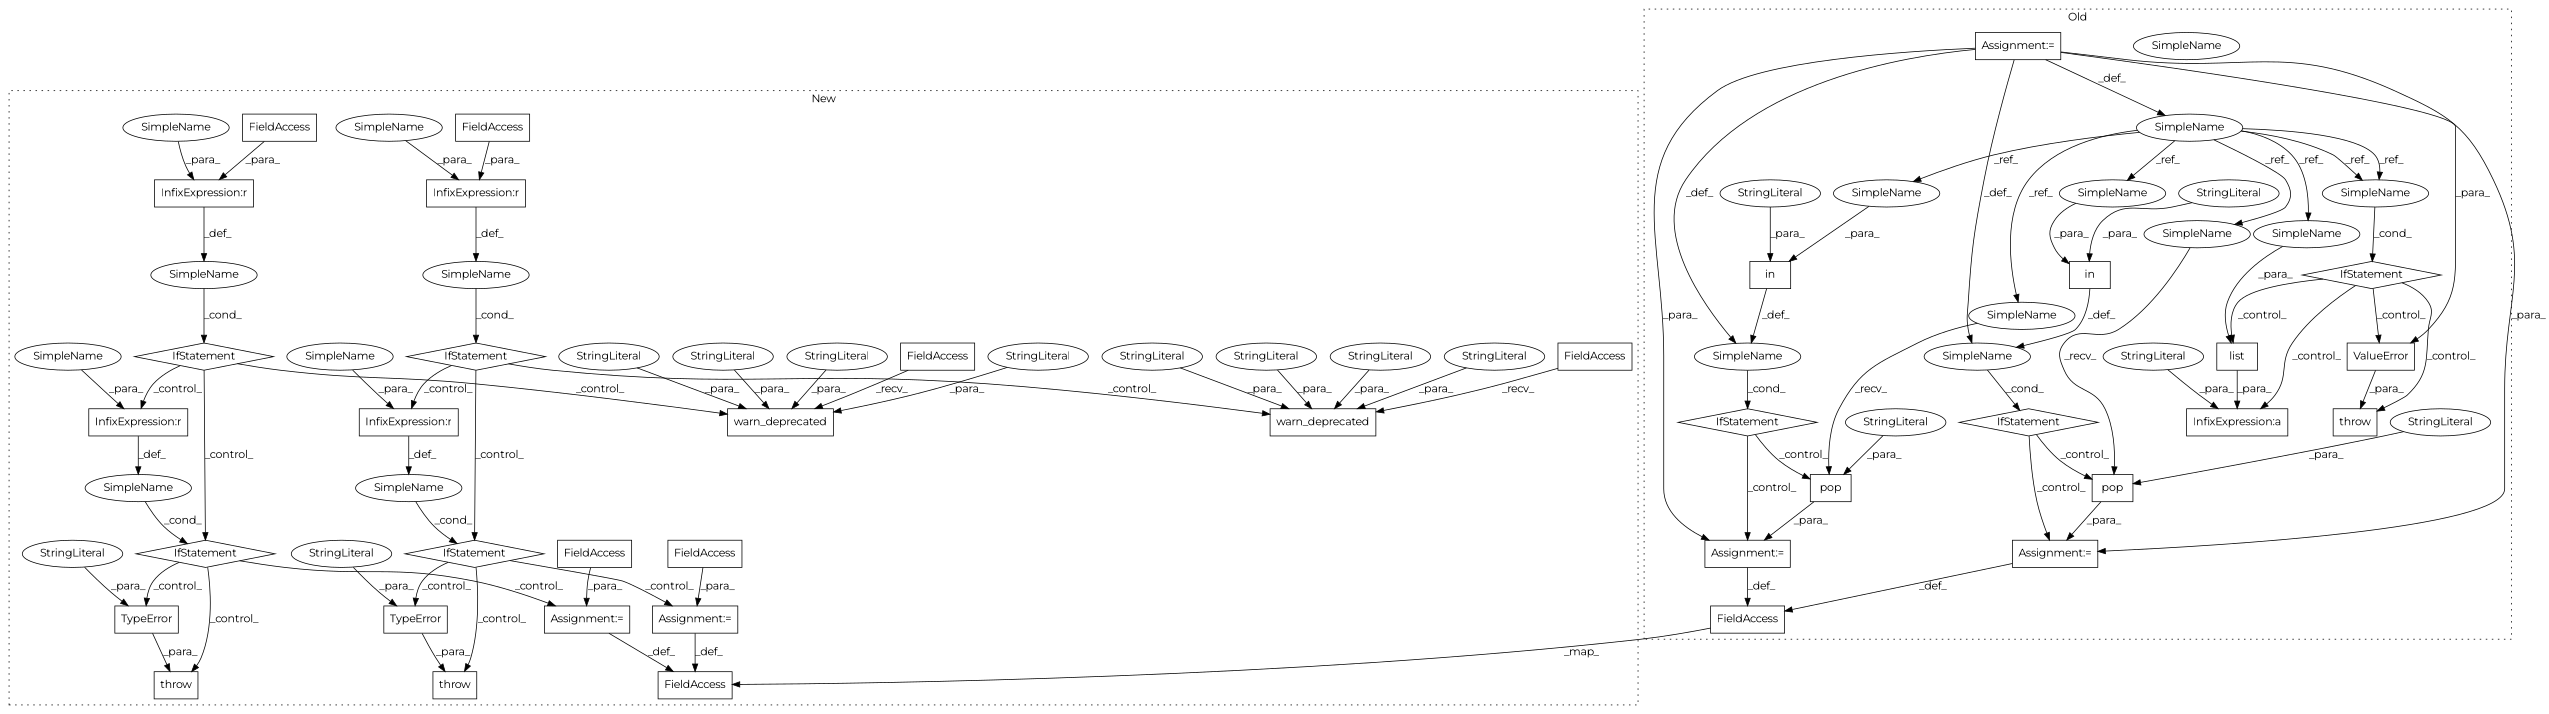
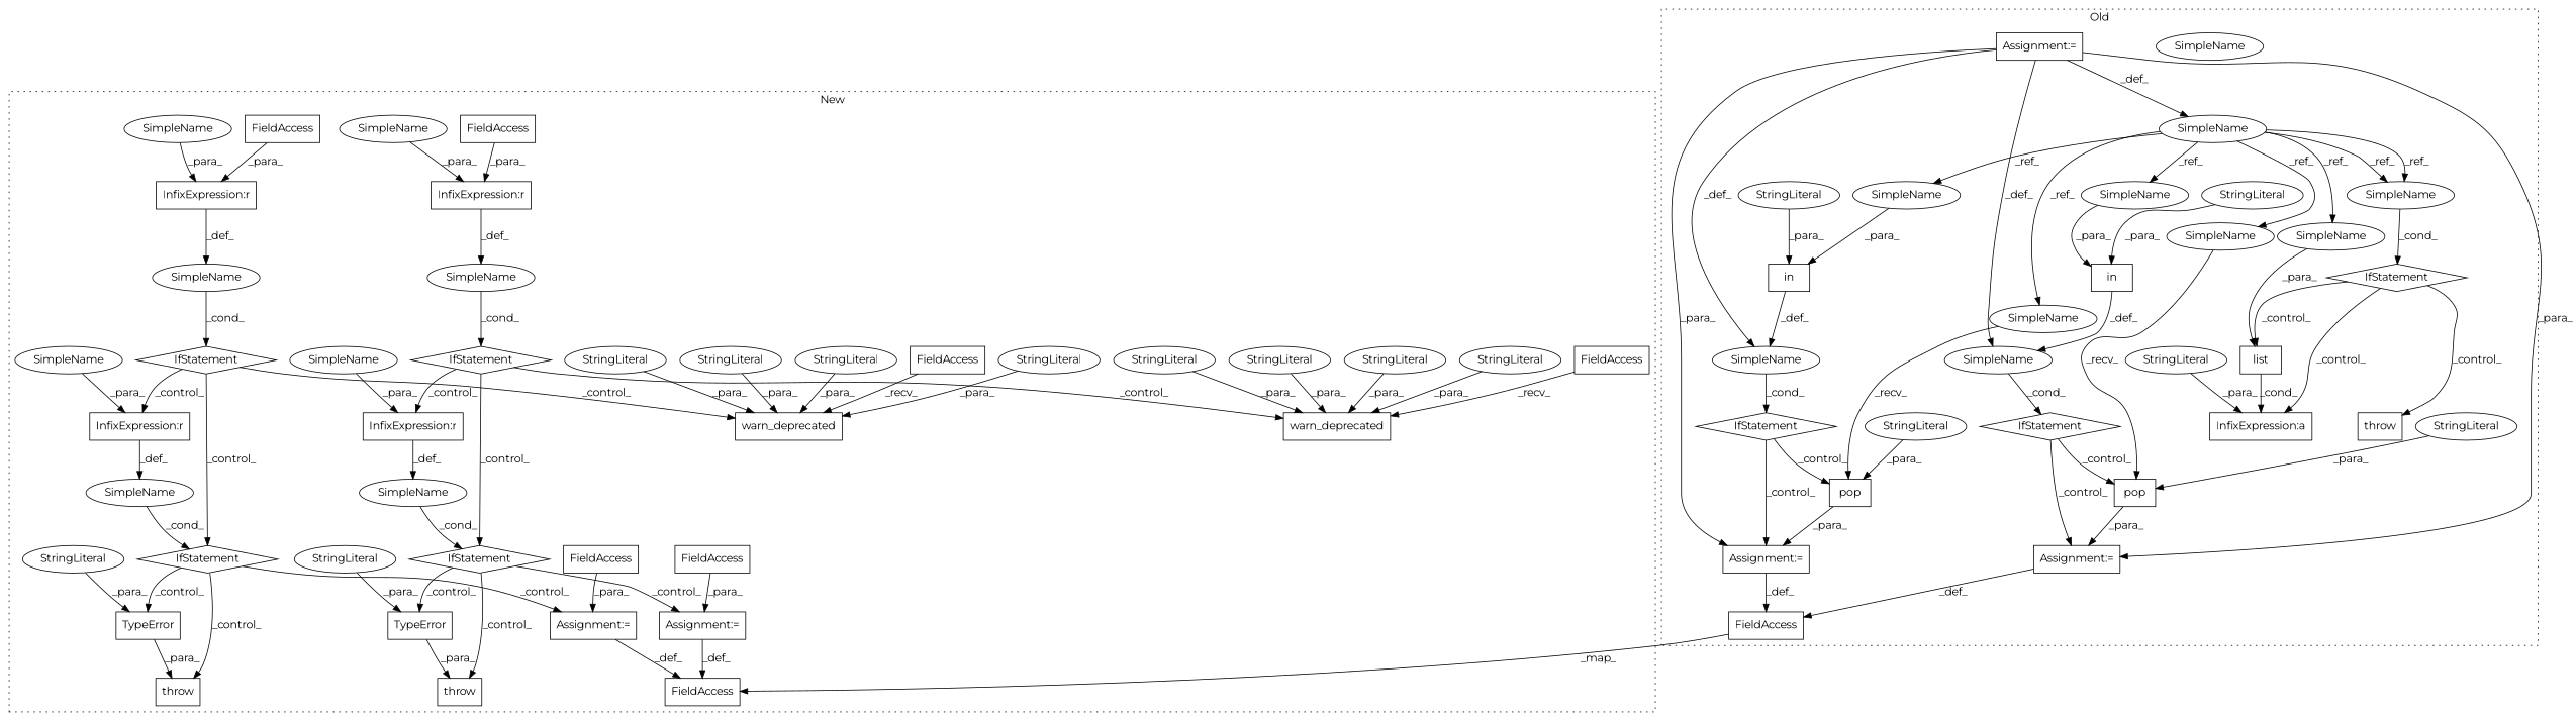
  digraph {
    fontname=Montserrat
    node [a=42 fontname=Montserrat l=4 shape=ellipse]
    edge [fontname=Montserrat]
    n1 [a=32 l="4,1" label=pop s="16875,16885" shape=box]
    n2 [l=2 label=SimpleName s=16827]
    n3 [a=53 l=6 label=throw s=16974 shape=box]
    n4 [a=27 l=3 label="InfixExpression:a" s=17016 shape=box]
    n5 [a=105 l=12 label=in s=16843 shape=box]
    n6 [l=2 label=SimpleName s=16962]
    n7 [a=105 l=12 label=in s=16906 shape=box]
    n8 [a=32 l="5,1" label=list s="17019,17026" shape=box]
    n9 [a=32 l="4,1" label=pop s="16935,16945" shape=box]
    n10 [label=SimpleName l=""]
    n11 [a=25 l="8,2" label=IfStatement s="16898,16918" shape=diamond]
    n12 [label=SimpleName l=""]
    n13 [a=25 l="8,2" label=IfStatement s="16835,16855" shape=diamond]
-   n14 [a=32 l="11,1" label=ValueError s="16980,17027" shape=box]
    n15 [a=25 l="4,2" label=IfStatement s="16958,16964" shape=diamond]
    n16 [a=45 l=25 label=StringLiteral s=16991]
    n17 [a=45 l=6 label=StringLiteral s=16939]
    n18 [a=45 l=6 label=StringLiteral s=16843]
    n19 [a=7 l=2 label="Assignment:=" s=16827 shape=box]
    n20 [a=45 l=6 label=StringLiteral s=16906]
    n21 [a=45 l=6 label=StringLiteral s=16879]
    n22 [a=7 l=1 label="Assignment:=" s=16871 shape=box]
    n23 [a=7 l=1 label="Assignment:=" s=16931 shape=box]
    n24 [a=22 l=25 label=FieldAccess s=17888 shape=box]
    n25 [l=2 label=SimpleName s=16872]
    n26 [l=2 label=SimpleName s=17024]
    n27 [l=2 label=SimpleName s=16916]
    n28 [l=2 label=SimpleName s=16853]
    n29 [l=2 label=SimpleName s=16932]
    n30 [l=2 label=SimpleName s=16962]
    n31 [a=32 l="16,1" label=warn_deprecated s="17410,17459" shape=box]
    n32 [label=SimpleName l=""]
    n33 [a=53 l=6 label=throw s=17495 shape=box]
    n34 [a=27 label="InfixExpression:r" s=17475 shape=box]
    n35 [a=27 label="InfixExpression:r" s=17375 shape=box]
    n36 [a=22 l=10 label=FieldAccess s=17393 shape=box]
    n37 [label=SimpleName l=""]
    n38 [a=25 l="4,2" label=IfStatement s="17468,17483" shape=diamond]
    n39 [a=22 label=FieldAccess s=17371 shape=box]
    n40 [a=25 l="4,2" label=IfStatement s="17367,17383" shape=diamond]
    n41 [a=32 l="10,1" label=TypeError s="17501,17546" shape=box]
    n42 [a=27 label="InfixExpression:r" s=17253 shape=box]
    n43 [label=SimpleName l=""]
    n44 [a=53 l=6 label=throw s=17273 shape=box]
    n45 [a=27 label="InfixExpression:r" s=17147 shape=box]
    n46 [a=32 l="16,1" label=warn_deprecated s="17182,17234" shape=box]
    n47 [a=22 l=10 label=FieldAccess s=17165 shape=box]
    n48 [a=22 label=FieldAccess s=17143 shape=box]
    n49 [label=SimpleName l=""]
    n50 [a=25 l="4,2" label=IfStatement s="17243,17261" shape=diamond]
    n51 [a=32 l="10,1" label=TypeError s="17279,17327" shape=box]
    n52 [a=25 l="4,2" label=IfStatement s="17139,17155" shape=diamond]
    n53 [a=45 l=10 label=StringLiteral s=17224]
    n54 [a=45 l=7 label=StringLiteral s=17441]
    n55 [a=45 l=5 label=StringLiteral s=17198]
    n56 [a=45 l=35 label=StringLiteral s=17511]
    n57 [a=45 l=10 label=StringLiteral s=17449]
    n58 [a=7 l=1 label="Assignment:=" s=17350 shape=box]
    n59 [a=22 label=FieldAccess s=17351 shape=box]
    n60 [a=45 l=38 label=StringLiteral s=17289]
    n61 [a=45 l=8 label=StringLiteral s=17432]
    n62 [a=45 l=8 label=StringLiteral s=17204]
    n63 [a=7 l=1 label="Assignment:=" s=17566 shape=box]
    n64 [a=22 label=FieldAccess s=17567 shape=box]
    n65 [a=45 l=10 label=StringLiteral s=17213]
    n66 [a=45 l=5 label=StringLiteral s=17426]
    n67 [a=22 l=25 label=FieldAccess s=18318 shape=box]
    n68 [label=SimpleName s=17257]
    n69 [label=SimpleName s=17479]
    n70 [label=SimpleName s=17151]
    n71 [label=SimpleName s=17379]
    subgraph cluster_1 {
      label=Old
      style=dotted
      n1
      n2
      n3
      n4
      n5
      n6
      n7
      n8
      n9
      n10
      n11
      n12
      n13
-     n14
      n15
      n16
      n17
      n18
      n19
      n20
      n21
      n22
      n23
      n24
      n25
      n26
      n27
      n28
      n29
      n30
    }
    subgraph cluster_2 {
      label=New
      style=dotted
      n31
      n32
      n33
      n34
      n35
      n36
      n37
      n38
      n39
      n40
      n41
      n42
      n43
      n44
      n45
      n46
      n47
      n48
      n49
      n50
      n51
      n52
      n53
      n54
      n55
      n56
      n57
      n58
      n59
      n60
      n61
      n62
      n63
      n64
      n65
      n66
      n67
      n68
      n69
      n70
      n71
    }
    n1 -> n22 [label=_para_]
    n2 -> n25 [label=_ref_]
    n2 -> n26 [label=_ref_]
    n2 -> n27 [label=_ref_]
    n2 -> n28 [label=_ref_]
    n2 -> n29 [label=_ref_]
    n2 -> n30 [label=_ref_]
    n2 -> n30 [label=_ref_]
    n5 -> n12 [label=_def_]
    n7 -> n10 [label=_def_]
-   n8 -> n4 [label=_para_]
+   n8 -> n4 [label=_cond_]
    n9 -> n23 [label=_para_]
    n10 -> n11 [label=_cond_]
    n11 -> n9 [label=_control_]
    n11 -> n23 [label=_control_]
    n12 -> n13 [label=_cond_]
    n13 -> n1 [label=_control_]
    n13 -> n22 [label=_control_]
-   n14 -> n3 [label=_para_]
    n15 -> n3 [label=_control_]
    n15 -> n4 [label=_control_]
    n15 -> n8 [label=_control_]
-   n15 -> n14 [label=_control_]
    n16 -> n4 [label=_para_]
    n17 -> n9 [label=_para_]
    n18 -> n5 [label=_para_]
    n19 -> n2 [label=_def_]
    n19 -> n10 [label=_def_]
    n19 -> n12 [label=_def_]
-   n19 -> n14 [label=_para_]
    n19 -> n22 [label=_para_]
    n19 -> n23 [label=_para_]
    n20 -> n7 [label=_para_]
    n21 -> n1 [label=_para_]
    n22 -> n24 [label=_def_]
    n23 -> n24 [label=_def_]
    n24 -> n67 [label=_map_]
    n25 -> n1 [label=_recv_]
    n26 -> n8 [label=_para_]
    n27 -> n7 [label=_para_]
    n28 -> n5 [label=_para_]
    n29 -> n9 [label=_recv_]
    n30 -> n15 [label=_cond_]
    n32 -> n40 [label=_cond_]
    n34 -> n37 [label=_def_]
    n35 -> n32 [label=_def_]
    n36 -> n31 [label=_recv_]
    n37 -> n38 [label=_cond_]
    n38 -> n33 [label=_control_]
    n38 -> n41 [label=_control_]
    n38 -> n63 [label=_control_]
    n39 -> n35 [label=_para_]
    n40 -> n31 [label=_control_]
    n40 -> n34 [label=_control_]
    n40 -> n38 [label=_control_]
    n41 -> n33 [label=_para_]
    n42 -> n49 [label=_def_]
    n43 -> n52 [label=_cond_]
    n45 -> n43 [label=_def_]
    n47 -> n46 [label=_recv_]
    n48 -> n45 [label=_para_]
    n49 -> n50 [label=_cond_]
    n50 -> n44 [label=_control_]
    n50 -> n51 [label=_control_]
    n50 -> n58 [label=_control_]
    n51 -> n44 [label=_para_]
    n52 -> n42 [label=_control_]
    n52 -> n46 [label=_control_]
    n52 -> n50 [label=_control_]
    n53 -> n46 [label=_para_]
    n54 -> n31 [label=_para_]
    n55 -> n46 [label=_para_]
    n56 -> n41 [label=_para_]
    n57 -> n31 [label=_para_]
    n58 -> n67 [label=_def_]
    n59 -> n58 [label=_para_]
    n60 -> n51 [label=_para_]
    n61 -> n31 [label=_para_]
    n62 -> n46 [label=_para_]
    n63 -> n67 [label=_def_]
    n64 -> n63 [label=_para_]
    n65 -> n46 [label=_para_]
    n66 -> n31 [label=_para_]
    n68 -> n42 [label=_para_]
    n69 -> n34 [label=_para_]
    n70 -> n45 [label=_para_]
    n71 -> n35 [label=_para_]
  }
